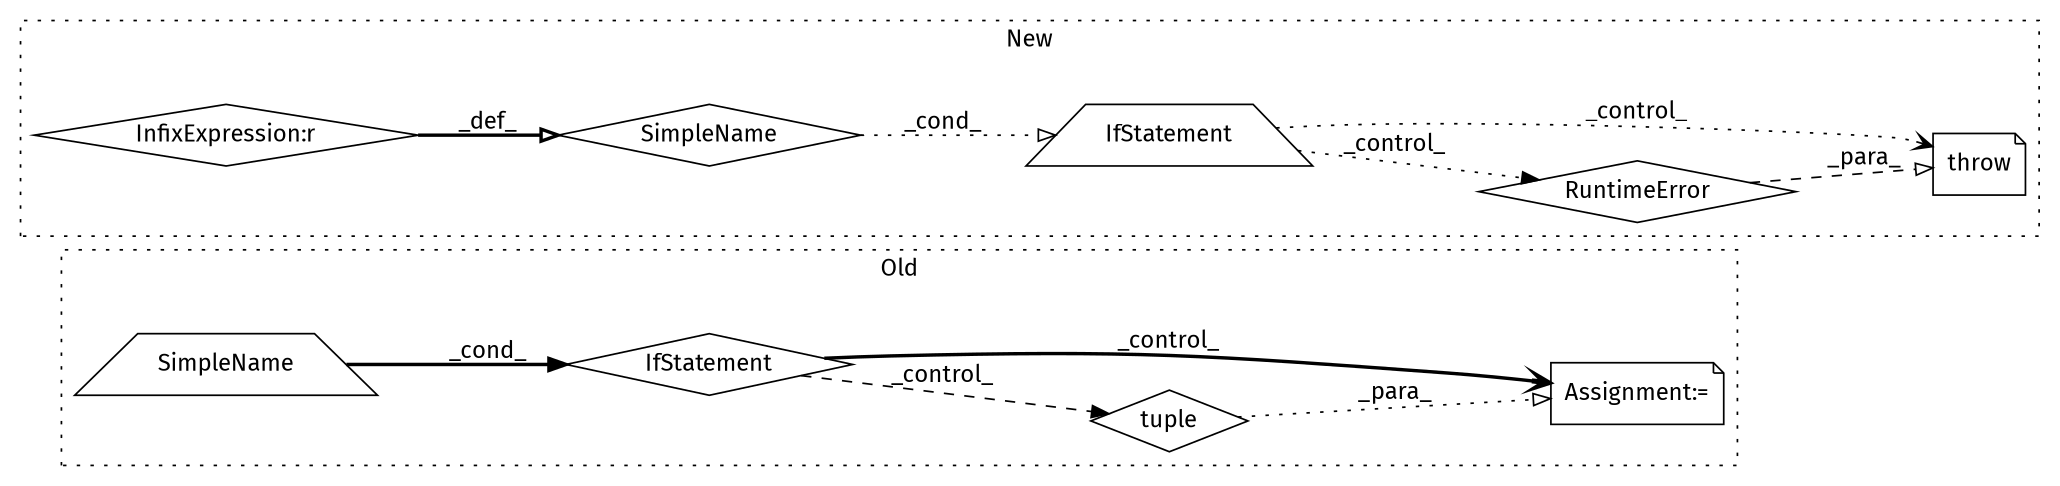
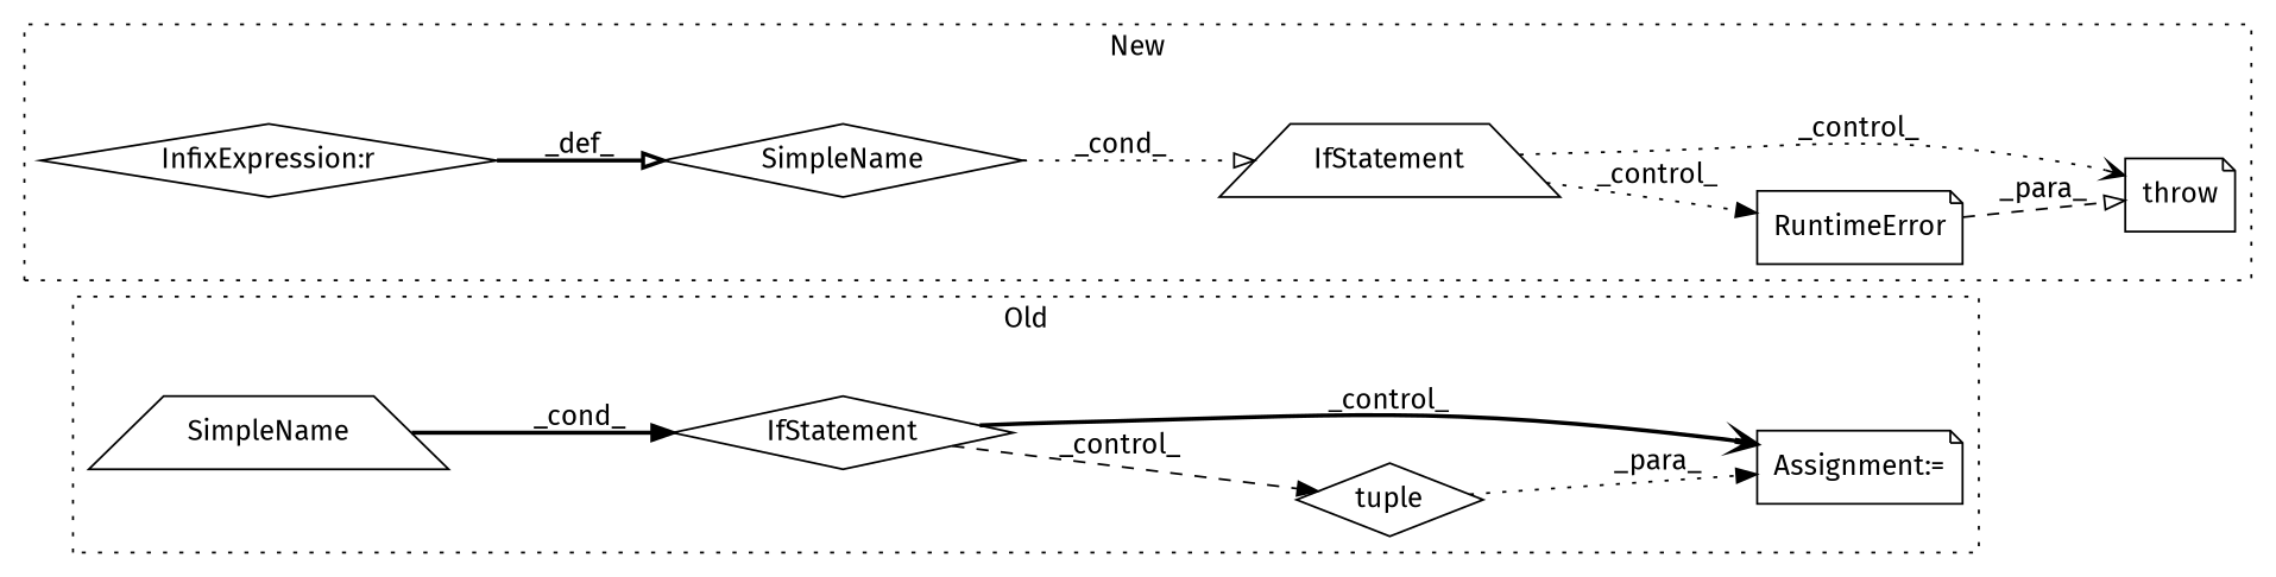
  digraph {
    fontname="Fira Sans"
    rankdir=LR
    node [a=32 fontname="Fira Sans" shape=diamond]
    edge [arrowhead=onormal fontname="Fira Sans" style=dotted]
    n1 [l="6,1" label=tuple s="8067,8074"]
    n2 [a=25 l="4,2" label=IfStatement s="8029,8055"]
    n3 [a=7 l=1 label="Assignment:=" s=8066 shape=note]
    n4 [a=42 label=SimpleName shape=trapezium]
-   n5 [l="13,1" label=RuntimeError s="8444,8528"]
+   n5 [l="13,1" label=RuntimeError s="8444,8528" shape=note]
    n6 [a=25 l="4,2" label=IfStatement s="8401,8426" shape=trapezium]
    n7 [a=42 label=SimpleName]
    n8 [a=53 l=6 label=throw s=8438 shape=note]
    n9 [a=27 l=3 label="InfixExpression:r" s=8422]
    subgraph cluster_1 {
      label=Old
      style=dotted
      n1
      n2
      n3
      n4
    }
    subgraph cluster_2 {
      label=New
      style=dotted
      n5
      n6
      n7
      n8
      n9
    }
-   n1 -> n3 [label=_para_]
+   n1 -> n3 [arrowhead=normal label=_para_]
    n2 -> n1 [arrowhead=normal label=_control_ style=dashed]
    n2 -> n3 [arrowhead=vee label=_control_ style=bold]
    n4 -> n2 [arrowhead=normal label=_cond_ style=bold]
    n5 -> n8 [label=_para_ style=dashed]
    n6 -> n5 [arrowhead=normal label=_control_]
    n6 -> n8 [arrowhead=vee label=_control_]
    n7 -> n6 [label=_cond_]
    n9 -> n7 [label=_def_ style=bold]
  }
